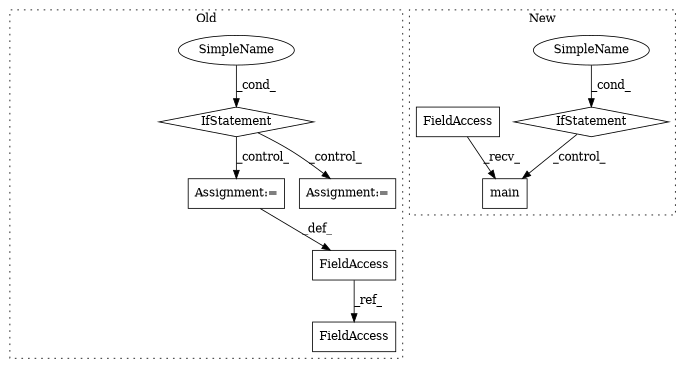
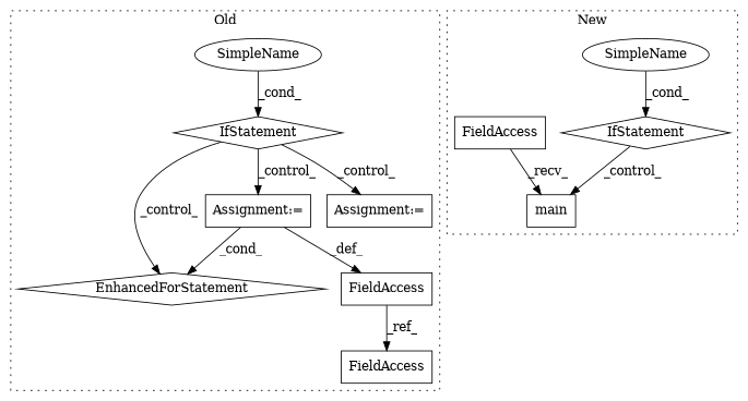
  digraph {
    node [a=22 l=6 shape=box]
+   n1 [a=70 l="69,2" label=EnhancedForStatement s="1320,1563" shape=diamond]
    n2 [a=7 l=1 label="Assignment:=" s=1143]
    n3 [a=25 l="4,2" label=IfStatement s="1113,1127" shape=diamond]
    n4 [a=42 l=10 label=SimpleName s=1117 shape=ellipse]
    n5 [a=7 l="57,2" label="Assignment:=" s="1158,1233"]
    n6 [label=FieldAccess s=1137]
    n7 [label=FieldAccess s=1532]
    n8 [a=32 label=main s=2104]
    n9 [a=25 l="4,2" label=IfStatement s="2059,2085" shape=diamond]
    n10 [a=42 label=SimpleName shape=ellipse l=""]
    n11 [l=8 label=FieldAccess s=2095]
    subgraph cluster_1 {
      label=Old
      style=dotted
+     n1
      n2
      n3
      n4
      n5
      n6
      n7
    }
    subgraph cluster_2 {
      label=New
      style=dotted
      n8
      n9
      n10
      n11
    }
+   n2 -> n1 [label=_cond_]
    n2 -> n6 [label=_def_]
+   n3 -> n1 [label=_control_]
    n3 -> n2 [label=_control_]
    n3 -> n5 [label=_control_]
    n4 -> n3 [label=_cond_]
    n6 -> n7 [label=_ref_]
    n9 -> n8 [label=_control_]
    n10 -> n9 [label=_cond_]
    n11 -> n8 [label=_recv_]
  }
